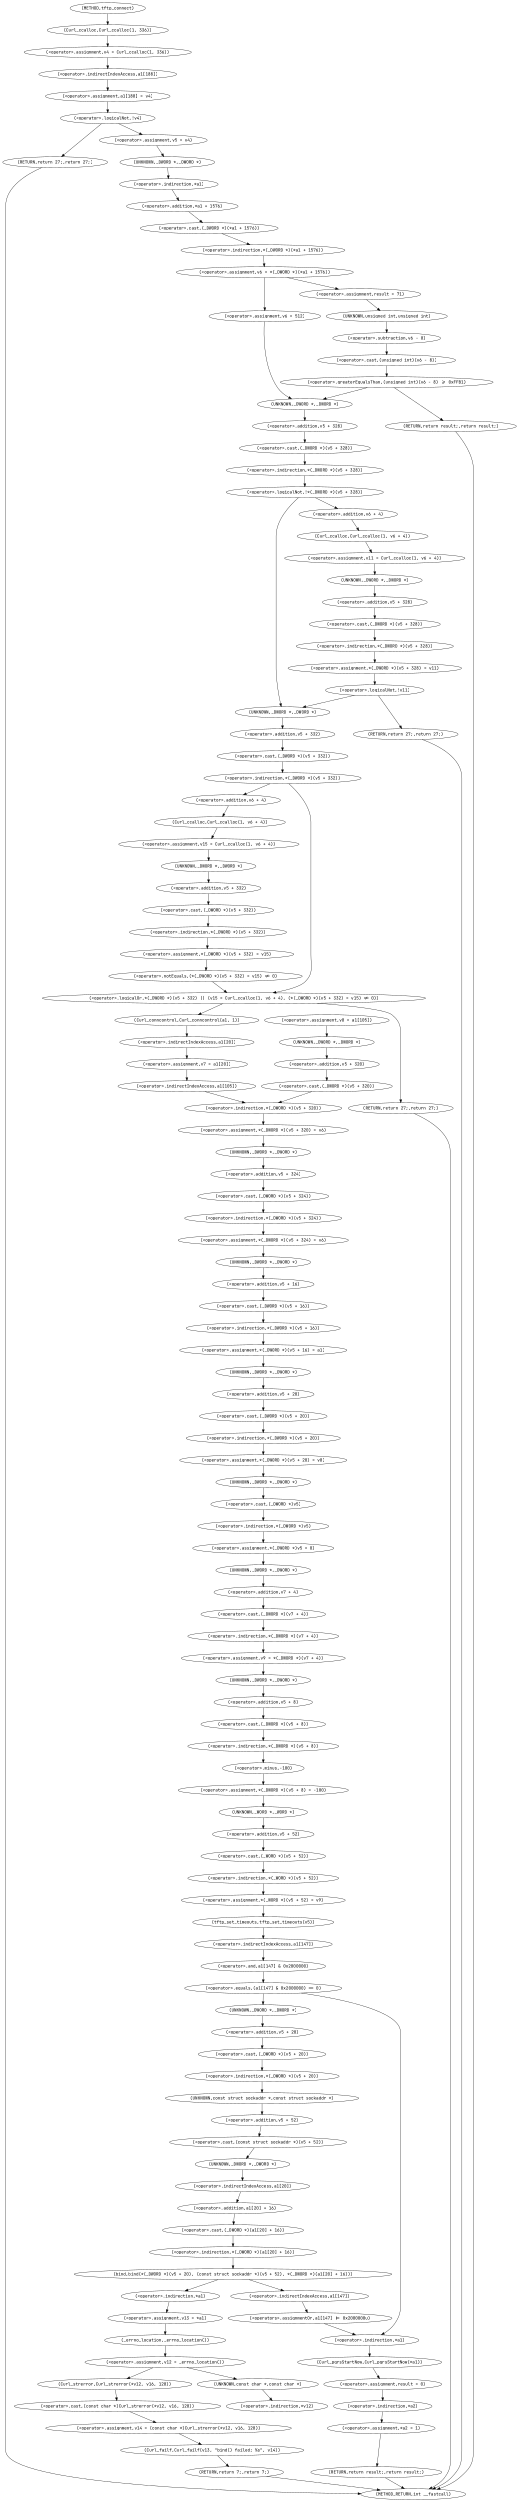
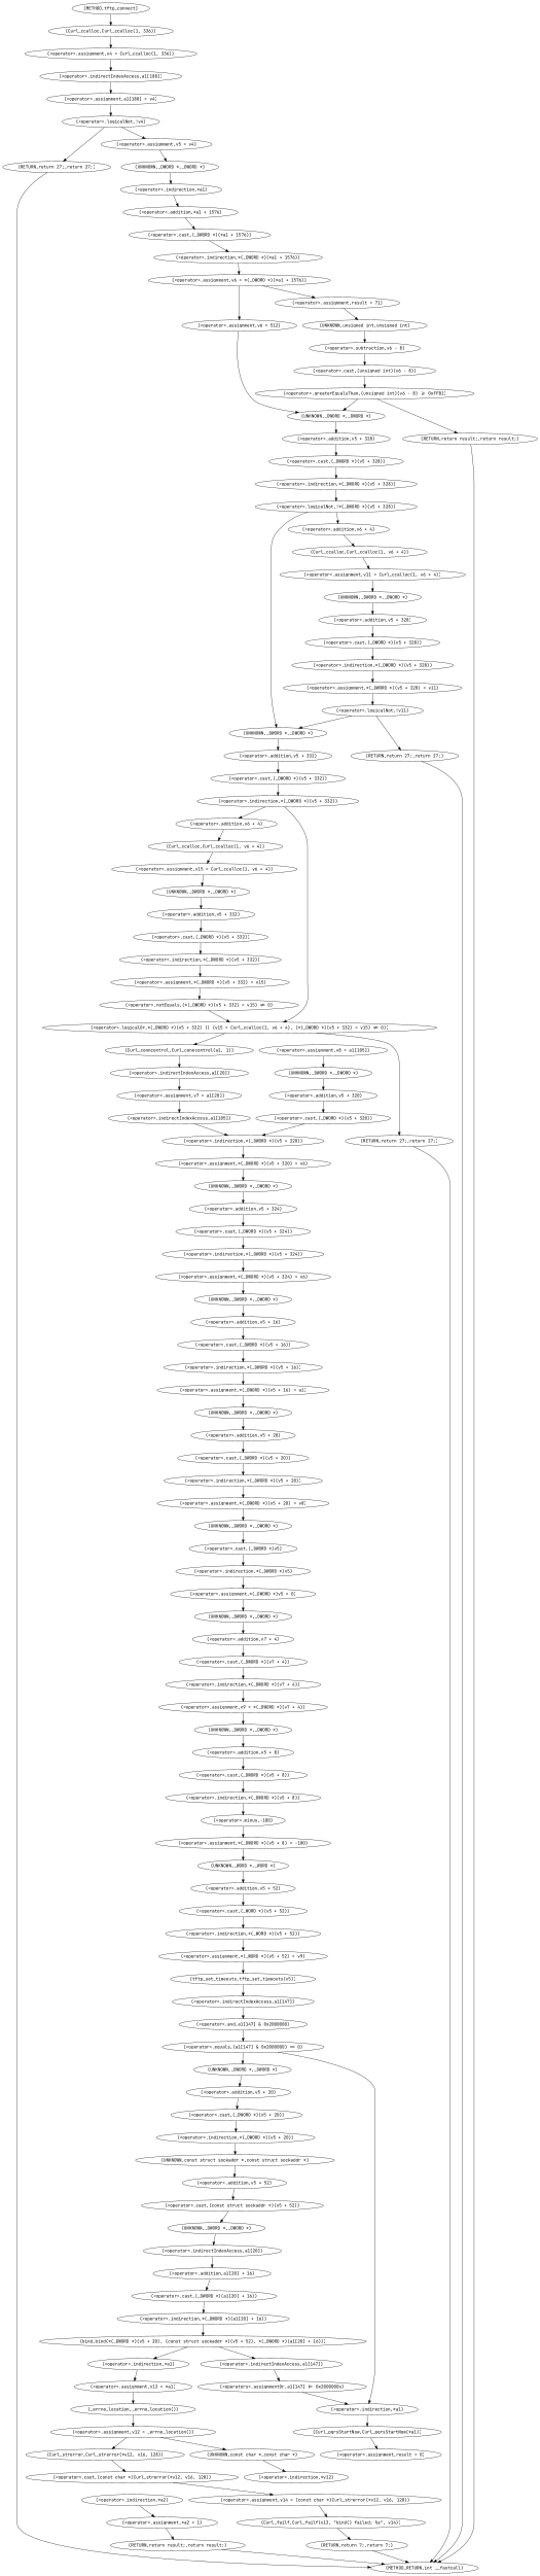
  digraph {
    fontname="JetBrains Mono"
    node [fontname="JetBrains Mono"]
    edge [fontname="JetBrains Mono"]
    n1 [label="(<operator>.assignment,v4 = Curl_ccalloc(1, 336))"]
    n2 [label="(<operator>.indirectIndexAccess,a1[188])"]
    n3 [label="(<operator>.assignment,a1[188] = v4)"]
    n4 [label="(Curl_ccalloc,Curl_ccalloc(1, 336))"]
    n5 [label="(<operator>.logicalNot,!v4)"]
    n6 [label="(RETURN,return 27;,return 27;)"]
    n7 [label="(<operator>.assignment,v5 = v4)"]
    n8 [label="(METHOD_RETURN,int __fastcall)"]
    n9 [label="(UNKNOWN,_DWORD *,_DWORD *)"]
    n10 [label="(<operator>.indirection,*a1)"]
    n11 [label="(<operator>.assignment,v6 = *(_DWORD *)(*a1 + 1576))"]
    n12 [label="(<operator>.assignment,result = 71)"]
    n13 [label="(<operator>.assignment,v6 = 512)"]
    n14 [label="(UNKNOWN,unsigned int,unsigned int)"]
    n15 [label="(UNKNOWN,_DWORD *,_DWORD *)"]
    n16 [label="(<operator>.indirection,*(_DWORD *)(*a1 + 1576))"]
    n17 [label="(<operator>.cast,(_DWORD *)(*a1 + 1576))"]
    n18 [label="(<operator>.addition,*a1 + 1576)"]
    n19 [label="(<operator>.subtraction,v6 - 8)"]
    n20 [label="(<operator>.greaterEqualsThan,(unsigned int)(v6 - 8) >= 0xFFB1)"]
    n21 [label="(RETURN,return result;,return result;)"]
    n22 [label="(<operator>.addition,v5 + 328)"]
    n23 [label="(<operator>.cast,(unsigned int)(v6 - 8))"]
    n24 [label="(<operator>.logicalNot,!*(_DWORD *)(v5 + 328))"]
    n25 [label="(<operator>.addition,v6 + 4)"]
    n26 [label="(UNKNOWN,_DWORD *,_DWORD *)"]
    n27 [label="(Curl_ccalloc,Curl_ccalloc(1, v6 + 4))"]
    n28 [label="(<operator>.addition,v5 + 332)"]
    n29 [label="(<operator>.indirection,*(_DWORD *)(v5 + 328))"]
    n30 [label="(<operator>.cast,(_DWORD *)(v5 + 328))"]
    n31 [label="(<operator>.assignment,v11 = Curl_ccalloc(1, v6 + 4))"]
    n32 [label="(UNKNOWN,_DWORD *,_DWORD *)"]
    n33 [label="(<operator>.addition,v5 + 328)"]
    n34 [label="(<operator>.assignment,*(_DWORD *)(v5 + 328) = v11)"]
    n35 [label="(<operator>.logicalNot,!v11)"]
    n36 [label="(RETURN,return 27;,return 27;)"]
    n37 [label="(<operator>.indirection,*(_DWORD *)(v5 + 328))"]
    n38 [label="(<operator>.cast,(_DWORD *)(v5 + 328))"]
    n39 [label="(<operator>.logicalOr,*(_DWORD *)(v5 + 332) || (v15 = Curl_ccalloc(1, v6 + 4), (*(_DWORD *)(v5 + 332) = v15) != 0))"]
    n40 [label="(Curl_conncontrol,Curl_conncontrol(a1, 1))"]
    n41 [label="(RETURN,return 27;,return 27;)"]
    n42 [label="(<operator>.indirectIndexAccess,a1[20])"]
    n43 [label="(<operator>.indirection,*(_DWORD *)(v5 + 332))"]
    n44 [label="(<operator>.addition,v6 + 4)"]
    n45 [label="(Curl_ccalloc,Curl_ccalloc(1, v6 + 4))"]
    n46 [label="(<operator>.cast,(_DWORD *)(v5 + 332))"]
    n47 [label="(<operator>.assignment,v15 = Curl_ccalloc(1, v6 + 4))"]
    n48 [label="(UNKNOWN,_DWORD *,_DWORD *)"]
    n49 [label="(<operator>.addition,v5 + 332)"]
    n50 [label="(<operator>.notEquals,(*(_DWORD *)(v5 + 332) = v15) != 0)"]
    n51 [label="(<operator>.assignment,*(_DWORD *)(v5 + 332) = v15)"]
    n52 [label="(<operator>.indirection,*(_DWORD *)(v5 + 332))"]
    n53 [label="(<operator>.cast,(_DWORD *)(v5 + 332))"]
    n54 [label="(<operator>.assignment,v7 = a1[20])"]
    n55 [label="(<operator>.indirectIndexAccess,a1[105])"]
    n56 [label="(<operator>.indirection,*(_DWORD *)(v5 + 320))"]
    n57 [label="(<operator>.assignment,v8 = a1[105])"]
    n58 [label="(UNKNOWN,_DWORD *,_DWORD *)"]
    n59 [label="(<operator>.addition,v5 + 320)"]
    n60 [label="(<operator>.assignment,*(_DWORD *)(v5 + 320) = v6)"]
    n61 [label="(UNKNOWN,_DWORD *,_DWORD *)"]
    n62 [label="(<operator>.addition,v5 + 324)"]
    n63 [label="(<operator>.cast,(_DWORD *)(v5 + 320))"]
    n64 [label="(<operator>.assignment,*(_DWORD *)(v5 + 324) = v6)"]
    n65 [label="(UNKNOWN,_DWORD *,_DWORD *)"]
    n66 [label="(<operator>.addition,v5 + 16)"]
    n67 [label="(<operator>.indirection,*(_DWORD *)(v5 + 324))"]
    n68 [label="(<operator>.cast,(_DWORD *)(v5 + 324))"]
    n69 [label="(<operator>.assignment,*(_DWORD *)(v5 + 16) = a1)"]
    n70 [label="(UNKNOWN,_DWORD *,_DWORD *)"]
    n71 [label="(<operator>.addition,v5 + 20)"]
    n72 [label="(<operator>.indirection,*(_DWORD *)(v5 + 16))"]
    n73 [label="(<operator>.cast,(_DWORD *)(v5 + 16))"]
    n74 [label="(<operator>.assignment,*(_DWORD *)(v5 + 20) = v8)"]
    n75 [label="(UNKNOWN,_DWORD *,_DWORD *)"]
    n76 [label="(<operator>.cast,(_DWORD *)v5)"]
    n77 [label="(<operator>.indirection,*(_DWORD *)(v5 + 20))"]
    n78 [label="(<operator>.cast,(_DWORD *)(v5 + 20))"]
    n79 [label="(<operator>.assignment,*(_DWORD *)v5 = 0)"]
    n80 [label="(UNKNOWN,_DWORD *,_DWORD *)"]
    n81 [label="(<operator>.addition,v7 + 4)"]
    n82 [label="(<operator>.indirection,*(_DWORD *)v5)"]
    n83 [label="(<operator>.assignment,v9 = *(_DWORD *)(v7 + 4))"]
    n84 [label="(UNKNOWN,_DWORD *,_DWORD *)"]
    n85 [label="(<operator>.addition,v5 + 8)"]
    n86 [label="(<operator>.indirection,*(_DWORD *)(v7 + 4))"]
    n87 [label="(<operator>.cast,(_DWORD *)(v7 + 4))"]
    n88 [label="(<operator>.assignment,*(_DWORD *)(v5 + 8) = -100)"]
    n89 [label="(UNKNOWN,_WORD *,_WORD *)"]
    n90 [label="(<operator>.addition,v5 + 52)"]
    n91 [label="(<operator>.indirection,*(_DWORD *)(v5 + 8))"]
    n92 [label="(<operator>.minus,-100)"]
    n93 [label="(<operator>.cast,(_DWORD *)(v5 + 8))"]
    n94 [label="(<operator>.assignment,*(_WORD *)(v5 + 52) = v9)"]
    n95 [label="(tftp_set_timeouts,tftp_set_timeouts(v5))"]
    n96 [label="(<operator>.indirectIndexAccess,a1[147])"]
    n97 [label="(<operator>.indirection,*(_WORD *)(v5 + 52))"]
    n98 [label="(<operator>.cast,(_WORD *)(v5 + 52))"]
    n99 [label="(<operator>.and,a1[147] & 0x2000000)"]
    n100 [label="(<operator>.equals,(a1[147] & 0x2000000) == 0)"]
    n101 [label="(UNKNOWN,_DWORD *,_DWORD *)"]
    n102 [label="(<operator>.indirection,*a1)"]
    n103 [label="(<operator>.addition,v5 + 20)"]
    n104 [label="(Curl_pgrsStartNow,Curl_pgrsStartNow(*a1))"]
    n105 [label="(bind,bind(*(_DWORD *)(v5 + 20), (const struct sockaddr *)(v5 + 52), *(_DWORD *)(a1[20] + 16)))"]
    n106 [label="(<operator>.indirection,*a1)"]
    n107 [label="(<operator>.indirectIndexAccess,a1[147])"]
    n108 [label="(<operator>.assignment,v13 = *a1)"]
    n109 [label="(<operators>.assignmentOr,a1[147] |= 0x2000000u)"]
    n110 [label="(<operator>.indirection,*(_DWORD *)(v5 + 20))"]
    n111 [label="(UNKNOWN,const struct sockaddr *,const struct sockaddr *)"]
    n112 [label="(<operator>.addition,v5 + 52)"]
    n113 [label="(<operator>.cast,(_DWORD *)(v5 + 20))"]
    n114 [label="(<operator>.cast,(const struct sockaddr *)(v5 + 52))"]
    n115 [label="(UNKNOWN,_DWORD *,_DWORD *)"]
    n116 [label="(<operator>.indirectIndexAccess,a1[20])"]
    n117 [label="(<operator>.indirection,*(_DWORD *)(a1[20] + 16))"]
    n118 [label="(<operator>.cast,(_DWORD *)(a1[20] + 16))"]
    n119 [label="(<operator>.addition,a1[20] + 16)"]
    n120 [label="(_errno_location,_errno_location())"]
    n121 [label="(<operator>.assignment,v12 = _errno_location())"]
    n122 [label="(UNKNOWN,const char *,const char *)"]
    n123 [label="(Curl_strerror,Curl_strerror(*v12, v16, 128))"]
    n124 [label="(<operator>.indirection,*v12)"]
    n125 [label="(<operator>.assignment,v14 = (const char *)Curl_strerror(*v12, v16, 128))"]
    n126 [label="(Curl_failf,Curl_failf(v13, \"bind() failed; %s\", v14))"]
    n127 [label="(RETURN,return 7;,return 7;)"]
    n128 [label="(<operator>.cast,(const char *)Curl_strerror(*v12, v16, 128))"]
    n129 [label="(<operator>.assignment,result = 0)"]
    n130 [label="(<operator>.indirection,*a2)"]
    n131 [label="(<operator>.assignment,*a2 = 1)"]
    n132 [label="(RETURN,return result;,return result;)"]
    n133 [label="(METHOD,tftp_connect)"]
    n1 -> n2
    n2 -> n3
    n3 -> n5
    n4 -> n1
    n5 -> n6
    n5 -> n7
    n6 -> n8
    n7 -> n9
    n9 -> n10
    n10 -> n18
    n11 -> n12
    n11 -> n13
    n12 -> n14
    n13 -> n15
    n14 -> n19
    n15 -> n22
    n16 -> n11
    n17 -> n16
    n18 -> n17
    n19 -> n23
    n20 -> n15
    n20 -> n21
    n21 -> n8
    n22 -> n30
    n23 -> n20
    n24 -> n25
    n24 -> n26
    n25 -> n27
    n26 -> n28
    n27 -> n31
    n28 -> n46
    n29 -> n24
    n30 -> n29
    n31 -> n32
    n32 -> n33
    n33 -> n38
    n34 -> n35
    n35 -> n26
    n35 -> n36
    n36 -> n8
    n37 -> n34
    n38 -> n37
    n39 -> n40
    n39 -> n41
    n40 -> n42
    n41 -> n8
    n42 -> n54
    n43 -> n39
    n43 -> n44
    n44 -> n45
    n45 -> n47
    n46 -> n43
    n47 -> n48
    n48 -> n49
    n49 -> n53
    n50 -> n39
    n51 -> n50
    n52 -> n51
    n53 -> n52
    n54 -> n55
    n55 -> n56
    n56 -> n60
    n57 -> n58
    n58 -> n59
    n59 -> n63
    n60 -> n61
    n61 -> n62
    n62 -> n68
    n63 -> n56
    n64 -> n65
    n65 -> n66
    n66 -> n73
    n67 -> n64
    n68 -> n67
    n69 -> n70
    n70 -> n71
    n71 -> n78
    n72 -> n69
    n73 -> n72
    n74 -> n75
    n75 -> n76
    n76 -> n82
    n77 -> n74
    n78 -> n77
    n79 -> n80
    n80 -> n81
    n81 -> n87
    n82 -> n79
    n83 -> n84
    n84 -> n85
    n85 -> n93
    n86 -> n83
    n87 -> n86
    n88 -> n89
    n89 -> n90
    n90 -> n98
    n91 -> n92
    n92 -> n88
    n93 -> n91
    n94 -> n95
    n95 -> n96
    n96 -> n99
    n97 -> n94
    n98 -> n97
    n99 -> n100
    n100 -> n101
    n100 -> n102
    n101 -> n103
    n102 -> n104
    n103 -> n113
    n104 -> n129
    n105 -> n106
    n105 -> n107
    n106 -> n108
    n107 -> n109
    n108 -> n120
    n109 -> n102
    n110 -> n111
    n111 -> n112
    n112 -> n114
    n113 -> n110
    n114 -> n115
    n115 -> n116
    n116 -> n119
    n117 -> n105
    n118 -> n117
    n119 -> n118
    n120 -> n121
    n121 -> n122
    n121 -> n123
    n122 -> n124
    n123 -> n128
    n125 -> n126
    n126 -> n127
    n127 -> n8
    n128 -> n125
-   n129 -> n130
    n130 -> n131
    n131 -> n132
    n132 -> n8
    n133 -> n4
  }
